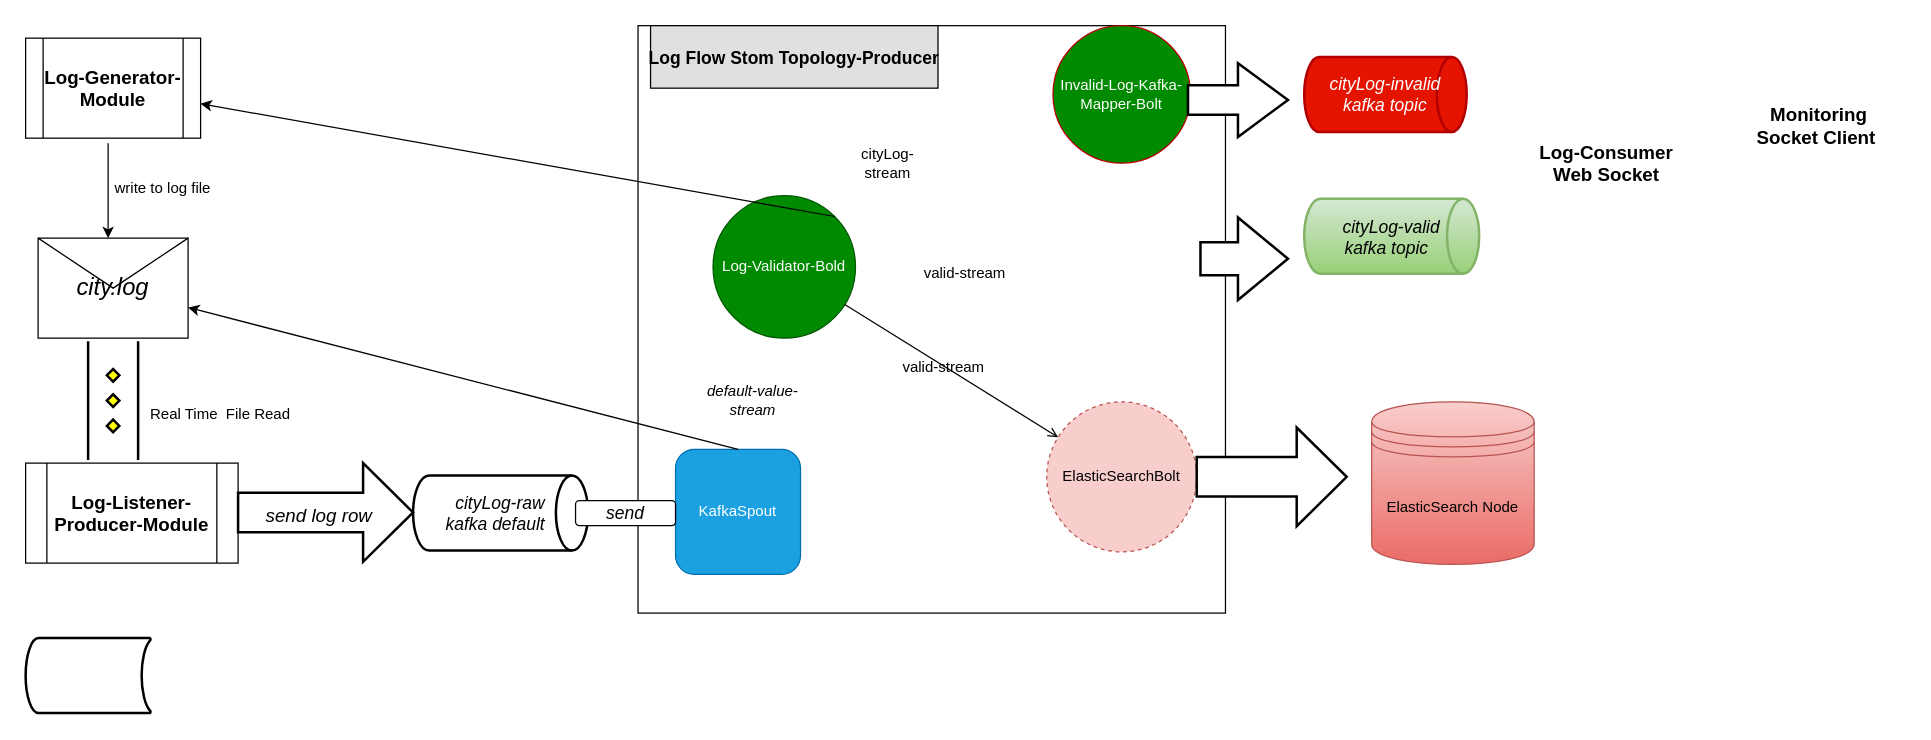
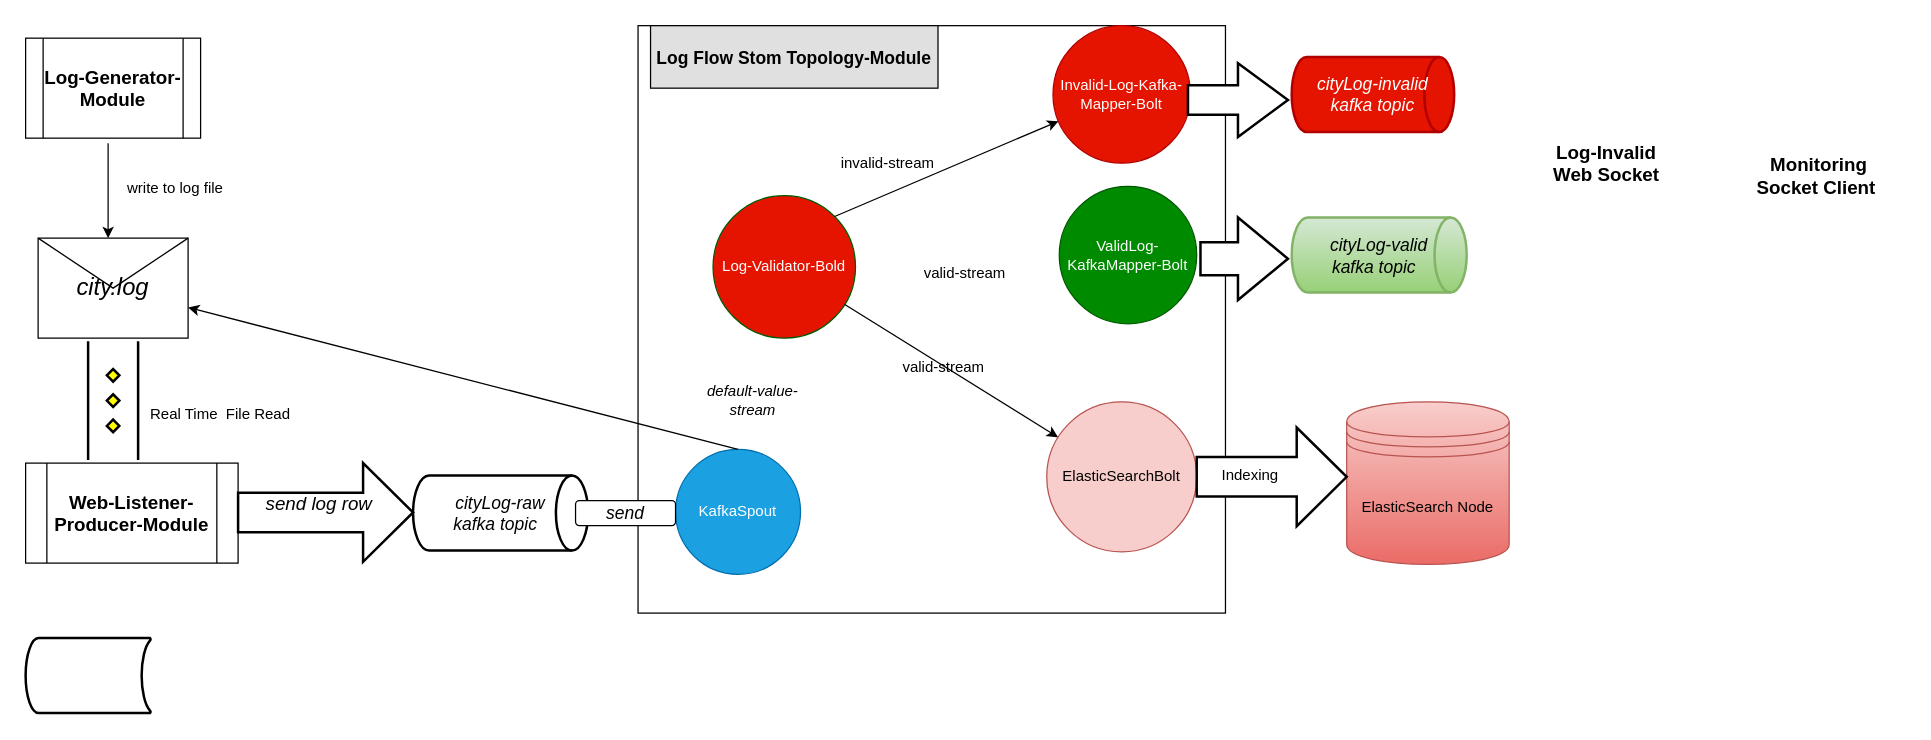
  <mxCell id="0" />
  <mxCell id="1" parent="0" />
  <mxCell id="2" value="&lt;b&gt;&lt;font style=&quot;font-size: 15px&quot;&gt;Log-Generator-Module&lt;/font&gt;&lt;/b&gt;" style="shape=process;whiteSpace=wrap;html=1;backgroundOutline=1;" vertex="1" parent="1"><mxGeometry x="20" y="30" width="140" height="80" as="geometry" /></mxCell>
  <mxCell id="3" value="" style="endArrow=classic;html=1;" edge="1" parent="1"><mxGeometry width="50" height="50" relative="1" as="geometry"><mxPoint x="86" y="114" as="sourcePoint" /><mxPoint x="86" y="190" as="targetPoint" /><Array as="points"><mxPoint x="86" y="150" /></Array></mxGeometry></mxCell>
- <mxCell id="4" value="write to log file&lt;br&gt;" style="text;html=1;strokeColor=none;fillColor=none;align=center;verticalAlign=middle;whiteSpace=wrap;rounded=0;" vertex="1" parent="1"><mxGeometry x="80" y="130" width="100" height="40" as="geometry" /></mxCell>
+ <mxCell id="4" value="write to log file&lt;br&gt;" style="text;html=1;strokeColor=none;fillColor=none;align=center;verticalAlign=middle;whiteSpace=wrap;rounded=0;" vertex="1" parent="1"><mxGeometry x="90" y="130" width="100" height="40" as="geometry" /></mxCell>
  <mxCell id="5" value="&lt;font style=&quot;font-size: 19px&quot;&gt;&lt;i&gt;city.log&lt;/i&gt;&lt;/font&gt;" style="shape=message;whiteSpace=wrap;html=1;outlineConnect=0;" vertex="1" parent="1"><mxGeometry x="30" y="190" width="120" height="80" as="geometry" /></mxCell>
  <mxCell id="6" style="edgeStyle=orthogonalEdgeStyle;rounded=0;orthogonalLoop=1;jettySize=auto;html=1;exitX=1;exitY=0.5;exitDx=0;exitDy=0;" edge="1" parent="1" source="7"><mxGeometry relative="1" as="geometry"><mxPoint x="180" y="410" as="targetPoint" /></mxGeometry></mxCell>
- <mxCell id="7" value="&lt;b&gt;&lt;font style=&quot;font-size: 15px&quot;&gt;Log-Listener-Producer-Module&lt;/font&gt;&lt;/b&gt;" style="shape=process;whiteSpace=wrap;html=1;backgroundOutline=1;" vertex="1" parent="1"><mxGeometry x="20" y="370" width="170" height="80" as="geometry" /></mxCell>
+ <mxCell id="7" value="&lt;b&gt;&lt;font style=&quot;font-size: 15px&quot;&gt;Web-Listener-Producer-Module&lt;/font&gt;&lt;/b&gt;" style="shape=process;whiteSpace=wrap;html=1;backgroundOutline=1;" vertex="1" parent="1"><mxGeometry x="20" y="370" width="170" height="80" as="geometry" /></mxCell>
  <mxCell id="8" value="" style="verticalLabelPosition=bottom;verticalAlign=top;html=1;strokeWidth=2;shape=mxgraph.flowchart.parallel_mode;pointerEvents=1;rotation=90;" vertex="1" parent="1"><mxGeometry x="42.5" y="300" width="95" height="40" as="geometry" /></mxCell>
  <mxCell id="9" value="Real Time&amp;nbsp; File Read" style="text;html=1;resizable=0;points=[];autosize=1;align=left;verticalAlign=top;spacingTop=-4;" vertex="1" parent="1"><mxGeometry x="118" y="321" width="130" height="20" as="geometry" /></mxCell>
- <mxCell id="10" value="&lt;font style=&quot;font-size: 14px&quot;&gt;&lt;i&gt;cityLog-raw&lt;br&gt;kafka default&amp;nbsp;&amp;nbsp;&lt;/i&gt;&lt;/font&gt;" style="strokeWidth=2;html=1;shape=mxgraph.flowchart.direct_data;whiteSpace=wrap;" vertex="1" parent="1"><mxGeometry x="330" y="380" width="140" height="60" as="geometry" /></mxCell>
+ <mxCell id="10" value="&lt;font style=&quot;font-size: 14px&quot;&gt;&lt;i&gt;cityLog-raw&lt;br&gt;kafka topic&amp;nbsp;&amp;nbsp;&lt;/i&gt;&lt;/font&gt;" style="strokeWidth=2;html=1;shape=mxgraph.flowchart.direct_data;whiteSpace=wrap;" vertex="1" parent="1"><mxGeometry x="330" y="380" width="140" height="60" as="geometry" /></mxCell>
  <mxCell id="11" value="" style="verticalLabelPosition=bottom;verticalAlign=top;html=1;strokeWidth=2;shape=mxgraph.arrows2.arrow;dy=0.6;dx=40;notch=0;" vertex="1" parent="1"><mxGeometry x="190" y="370" width="140" height="79" as="geometry" /></mxCell>
- <mxCell id="12" value="&lt;font style=&quot;font-size: 15px&quot;&gt;&lt;i&gt;send log row&lt;/i&gt;&lt;/font&gt;" style="text;html=1;strokeColor=none;fillColor=none;align=center;verticalAlign=middle;whiteSpace=wrap;rounded=0;" vertex="1" parent="1"><mxGeometry x="210" y="404" width="90" height="16" as="geometry" /></mxCell>
+ <mxCell id="12" value="&lt;font style=&quot;font-size: 15px&quot;&gt;&lt;i&gt;send log row&lt;/i&gt;&lt;/font&gt;" style="text;html=1;strokeColor=none;fillColor=none;align=center;verticalAlign=middle;whiteSpace=wrap;rounded=0;" vertex="1" parent="1"><mxGeometry x="210" y="394" width="90" height="16" as="geometry" /></mxCell>
  <mxCell id="13" value="" style="whiteSpace=wrap;html=1;aspect=fixed;" vertex="1" parent="1"><mxGeometry x="510" y="20" width="470" height="470" as="geometry" /></mxCell>
- <mxCell id="14" value="KafkaSpout" style="whiteSpace=wrap;html=1;aspect=fixed;fillColor=#1ba1e2;strokeColor=#006EAF;fontColor=#ffffff;rounded=1;" vertex="1" parent="1"><mxGeometry x="540" y="359" width="100" height="100" as="geometry" /></mxCell>
- <mxCell id="15" value="Log-Validator-Bold" style="ellipse;whiteSpace=wrap;html=1;aspect=fixed;fillColor=#008a00;strokeColor=#005700;fontColor=#ffffff;" vertex="1" parent="1"><mxGeometry x="570" y="156" width="114" height="114" as="geometry" /></mxCell>
- <mxCell id="16" value="Invalid-Log-Kafka-Mapper-Bolt" style="ellipse;whiteSpace=wrap;html=1;aspect=fixed;fillColor=#008a00;strokeColor=#B20000;fontColor=#ffffff;" vertex="1" parent="1"><mxGeometry x="842" y="20" width="110" height="110" as="geometry" /></mxCell>
- <mxCell id="17" value="ElasticSearchBolt" style="ellipse;whiteSpace=wrap;html=1;aspect=fixed;fillColor=#f8cecc;strokeColor=#b85450;dashed=1;" vertex="1" parent="1"><mxGeometry x="837" y="321" width="120" height="120" as="geometry" /></mxCell>
+ <mxCell id="14" value="KafkaSpout" style="ellipse;whiteSpace=wrap;html=1;aspect=fixed;fillColor=#1ba1e2;strokeColor=#006EAF;fontColor=#ffffff;" vertex="1" parent="1"><mxGeometry x="540" y="359" width="100" height="100" as="geometry" /></mxCell>
+ <mxCell id="15" value="Log-Validator-Bold" style="ellipse;whiteSpace=wrap;html=1;aspect=fixed;fillColor=#e51400;strokeColor=#005700;fontColor=#ffffff;" vertex="1" parent="1"><mxGeometry x="570" y="156" width="114" height="114" as="geometry" /></mxCell>
+ <mxCell id="16" value="Invalid-Log-Kafka-Mapper-Bolt" style="ellipse;whiteSpace=wrap;html=1;aspect=fixed;fillColor=#e51400;strokeColor=#B20000;fontColor=#ffffff;" vertex="1" parent="1"><mxGeometry x="842" y="20" width="110" height="110" as="geometry" /></mxCell>
+ <mxCell id="17" value="ElasticSearchBolt" style="ellipse;whiteSpace=wrap;html=1;aspect=fixed;fillColor=#f8cecc;strokeColor=#b85450;" vertex="1" parent="1"><mxGeometry x="837" y="321" width="120" height="120" as="geometry" /></mxCell>
+ <mxCell id="18" value="ValidLog-KafkaMapper-Bolt" style="ellipse;whiteSpace=wrap;html=1;aspect=fixed;fillColor=#008a00;strokeColor=#005700;fontColor=#ffffff;" vertex="1" parent="1"><mxGeometry x="847" y="148.5" width="110" height="110" as="geometry" /></mxCell>
  <mxCell id="19" value="" style="endArrow=classic;html=1;exitX=0.5;exitY=0;exitDx=0;exitDy=0;" edge="1" parent="1" source="14" target="5"><mxGeometry width="50" height="50" relative="1" as="geometry"><mxPoint x="650" y="390" as="sourcePoint" /><mxPoint x="710" y="330" as="targetPoint" /></mxGeometry></mxCell>
  <mxCell id="20" value="&lt;font style=&quot;font-size: 14px&quot;&gt;&lt;i&gt;send&lt;/i&gt;&lt;/font&gt;" style="rounded=1;whiteSpace=wrap;html=1;" vertex="1" parent="1"><mxGeometry x="460" y="400" width="80" height="20" as="geometry" /></mxCell>
- <mxCell id="21" value="ElasticSearch Node" style="shape=datastore;whiteSpace=wrap;html=1;gradientColor=#ea6b66;fillColor=#f8cecc;strokeColor=#b85450;" vertex="1" parent="1"><mxGeometry x="1097" y="321" width="130" height="130" as="geometry" /></mxCell>
- <mxCell id="22" value="Log Flow Stom Topology-Producer" style="text;align=center;verticalAlign=middle;spacingLeft=4;spacingRight=4;strokeColor=#000000;fillColor=#e0e0e0;rotatable=0;points=[[0,0.5],[1,0.5]];portConstraint=eastwest;fontSize=14;fontStyle=1" vertex="1" parent="1"><mxGeometry x="520" y="20" width="230" height="50" as="geometry" /></mxCell>
+ <mxCell id="21" value="ElasticSearch Node" style="shape=datastore;whiteSpace=wrap;html=1;gradientColor=#ea6b66;fillColor=#f8cecc;strokeColor=#b85450;" vertex="1" parent="1"><mxGeometry x="1077" y="321" width="130" height="130" as="geometry" /></mxCell>
+ <mxCell id="22" value="Log Flow Stom Topology-Module" style="text;align=center;verticalAlign=middle;spacingLeft=4;spacingRight=4;strokeColor=#000000;fillColor=#e0e0e0;rotatable=0;points=[[0,0.5],[1,0.5]];portConstraint=eastwest;fontSize=14;fontStyle=1" vertex="1" parent="1"><mxGeometry x="520" y="20" width="230" height="50" as="geometry" /></mxCell>
  <mxCell id="23" value="" style="strokeWidth=2;html=1;shape=mxgraph.flowchart.stored_data;whiteSpace=wrap;" vertex="1" parent="1"><mxGeometry x="20" y="510" width="100" height="60" as="geometry" /></mxCell>
  <mxCell id="24" value="" style="verticalLabelPosition=bottom;verticalAlign=top;html=1;strokeWidth=2;shape=mxgraph.arrows2.arrow;dy=0.6;dx=40;notch=0;" vertex="1" parent="1"><mxGeometry x="957" y="341.5" width="120" height="79" as="geometry" /></mxCell>
- <mxCell id="26" value="" style="endArrow=classic;html=1;exitX=1;exitY=0;exitDx=0;exitDy=0;" edge="1" parent="1" source="15" target="2"><mxGeometry width="50" height="50" relative="1" as="geometry"><mxPoint x="727" y="213" as="sourcePoint" /><mxPoint x="777" y="163" as="targetPoint" /></mxGeometry></mxCell>
- <mxCell id="27" value="" style="endArrow=open;html=1;" edge="1" parent="1" source="15" target="17"><mxGeometry width="50" height="50" relative="1" as="geometry"><mxPoint x="770" y="390.5" as="sourcePoint" /><mxPoint x="850.096" y="350.146" as="targetPoint" /></mxGeometry></mxCell>
- <mxCell id="28" value="cityLog-stream" style="text;html=1;strokeColor=none;fillColor=none;align=center;verticalAlign=middle;whiteSpace=wrap;rounded=0;" vertex="1" parent="1"><mxGeometry x="670" y="120" width="80" height="20" as="geometry" /></mxCell>
+ <mxCell id="25" value="Indexing" style="text;html=1;strokeColor=none;fillColor=none;align=center;verticalAlign=middle;whiteSpace=wrap;rounded=0;" vertex="1" parent="1"><mxGeometry x="980" y="370" width="40" height="20" as="geometry" /></mxCell>
+ <mxCell id="26" value="" style="endArrow=classic;html=1;exitX=1;exitY=0;exitDx=0;exitDy=0;" edge="1" parent="1" source="15" target="16"><mxGeometry width="50" height="50" relative="1" as="geometry"><mxPoint x="727" y="213" as="sourcePoint" /><mxPoint x="777" y="163" as="targetPoint" /></mxGeometry></mxCell>
+ <mxCell id="27" value="" style="endArrow=classic;html=1;" edge="1" parent="1" source="15" target="17"><mxGeometry width="50" height="50" relative="1" as="geometry"><mxPoint x="770" y="390.5" as="sourcePoint" /><mxPoint x="850.096" y="350.146" as="targetPoint" /></mxGeometry></mxCell>
+ <mxCell id="28" value="invalid-stream" style="text;html=1;strokeColor=none;fillColor=none;align=center;verticalAlign=middle;whiteSpace=wrap;rounded=0;" vertex="1" parent="1"><mxGeometry x="670" y="120" width="80" height="20" as="geometry" /></mxCell>
  <mxCell id="29" value="&lt;i&gt;default-value-stream&lt;/i&gt;" style="text;html=1;strokeColor=none;fillColor=none;align=center;verticalAlign=middle;whiteSpace=wrap;rounded=0;" vertex="1" parent="1"><mxGeometry x="562" y="300" width="80" height="39" as="geometry" /></mxCell>
  <mxCell id="30" value="valid-stream" style="text;html=1;" vertex="1" parent="1"><mxGeometry x="737" y="203.5" width="100" height="30" as="geometry" /></mxCell>
  <mxCell id="31" value="valid-stream&lt;br&gt;" style="text;html=1;" vertex="1" parent="1"><mxGeometry x="720" y="280" width="100" height="30" as="geometry" /></mxCell>
- <mxCell id="32" value="&lt;font style=&quot;font-size: 14px&quot;&gt;&lt;i&gt;cityLog-valid&lt;br&gt;kafka topic&amp;nbsp;&amp;nbsp;&lt;/i&gt;&lt;/font&gt;" style="strokeWidth=2;html=1;shape=mxgraph.flowchart.direct_data;whiteSpace=wrap;gradientColor=#97d077;fillColor=#d5e8d4;strokeColor=#82b366;" vertex="1" parent="1"><mxGeometry x="1043" y="158.5" width="140" height="60" as="geometry" /></mxCell>
+ <mxCell id="32" value="&lt;font style=&quot;font-size: 14px&quot;&gt;&lt;i&gt;cityLog-valid&lt;br&gt;kafka topic&amp;nbsp;&amp;nbsp;&lt;/i&gt;&lt;/font&gt;" style="strokeWidth=2;html=1;shape=mxgraph.flowchart.direct_data;whiteSpace=wrap;gradientColor=#97d077;fillColor=#d5e8d4;strokeColor=#82b366;" vertex="1" parent="1"><mxGeometry x="1033" y="173.5" width="140" height="60" as="geometry" /></mxCell>
  <mxCell id="33" value="" style="verticalLabelPosition=bottom;verticalAlign=top;html=1;strokeWidth=2;shape=mxgraph.arrows2.arrow;dy=0.6;dx=40;notch=0;" vertex="1" parent="1"><mxGeometry x="960" y="173.5" width="70" height="66" as="geometry" /></mxCell>
- <mxCell id="34" value="&lt;span style=&quot;font-size: 14px&quot;&gt;&lt;i&gt;cityLog-invalid&lt;br&gt;kafka topic&lt;br&gt;&lt;/i&gt;&lt;/span&gt;" style="strokeWidth=2;html=1;shape=mxgraph.flowchart.direct_data;whiteSpace=wrap;fillColor=#e51400;strokeColor=#B20000;fontColor=#ffffff;" vertex="1" parent="1"><mxGeometry x="1043" y="45" width="130" height="60" as="geometry" /></mxCell>
+ <mxCell id="34" value="&lt;span style=&quot;font-size: 14px&quot;&gt;&lt;i&gt;cityLog-invalid&lt;br&gt;kafka topic&lt;br&gt;&lt;/i&gt;&lt;/span&gt;" style="strokeWidth=2;html=1;shape=mxgraph.flowchart.direct_data;whiteSpace=wrap;fillColor=#e51400;strokeColor=#B20000;fontColor=#ffffff;" vertex="1" parent="1"><mxGeometry x="1033" y="45" width="130" height="60" as="geometry" /></mxCell>
  <mxCell id="35" value="" style="verticalLabelPosition=bottom;verticalAlign=top;html=1;strokeWidth=2;shape=mxgraph.arrows2.arrow;dy=0.6;dx=40;notch=0;" vertex="1" parent="1"><mxGeometry x="950" y="50" width="80" height="59" as="geometry" /></mxCell>
  <mxCell id="36" value="" style="shape=image;html=1;verticalAlign=top;verticalLabelPosition=bottom;labelBackgroundColor=#ffffff;imageAspect=0;aspect=fixed;image=https://cdn0.iconfinder.com/data/icons/computer-and-hardware-free/32/Computer__Computer_Hardware_Extension_Cord_Plug_Socket-128.png;rotation=-90;" vertex="1" parent="1"><mxGeometry x="1230" y="148" width="120" height="120" as="geometry" /></mxCell>
- <mxCell id="37" value="&lt;b style=&quot;font-size: 15px&quot;&gt;Log-Consumer&lt;br&gt;Web Socket&lt;br&gt;&lt;/b&gt;" style="text;html=1;strokeColor=none;fillColor=none;align=center;verticalAlign=middle;whiteSpace=wrap;rounded=0;" vertex="1" parent="1"><mxGeometry x="1230" y="110" width="110" height="40" as="geometry" /></mxCell>
+ <mxCell id="37" value="&lt;b style=&quot;font-size: 15px&quot;&gt;Log-Invalid&lt;br&gt;Web Socket&lt;br&gt;&lt;/b&gt;" style="text;html=1;strokeColor=none;fillColor=none;align=center;verticalAlign=middle;whiteSpace=wrap;rounded=0;" vertex="1" parent="1"><mxGeometry x="1230" y="110" width="110" height="40" as="geometry" /></mxCell>
  <mxCell id="38" value="" style="shape=image;html=1;verticalAlign=top;verticalLabelPosition=bottom;labelBackgroundColor=#ffffff;imageAspect=0;aspect=fixed;image=https://cdn2.iconfinder.com/data/icons/electricity-colored-outline/64/b_5-128.png;rotation=-90;" vertex="1" parent="1"><mxGeometry x="1420" y="170" width="103" height="103" as="geometry" /></mxCell>
- <mxCell id="39" value="&lt;b style=&quot;font-size: 15px&quot;&gt;Monitoring&lt;br&gt;Socket Client&amp;nbsp;&lt;br&gt;&lt;/b&gt;" style="text;html=1;strokeColor=none;fillColor=none;align=center;verticalAlign=middle;whiteSpace=wrap;rounded=0;" vertex="1" parent="1"><mxGeometry x="1400" y="80" width="110" height="40" as="geometry" /></mxCell>
+ <mxCell id="39" value="&lt;b style=&quot;font-size: 15px&quot;&gt;Monitoring&lt;br&gt;Socket Client&amp;nbsp;&lt;br&gt;&lt;/b&gt;" style="text;html=1;strokeColor=none;fillColor=none;align=center;verticalAlign=middle;whiteSpace=wrap;rounded=0;" vertex="1" parent="1"><mxGeometry x="1400" y="120" width="110" height="40" as="geometry" /></mxCell>
